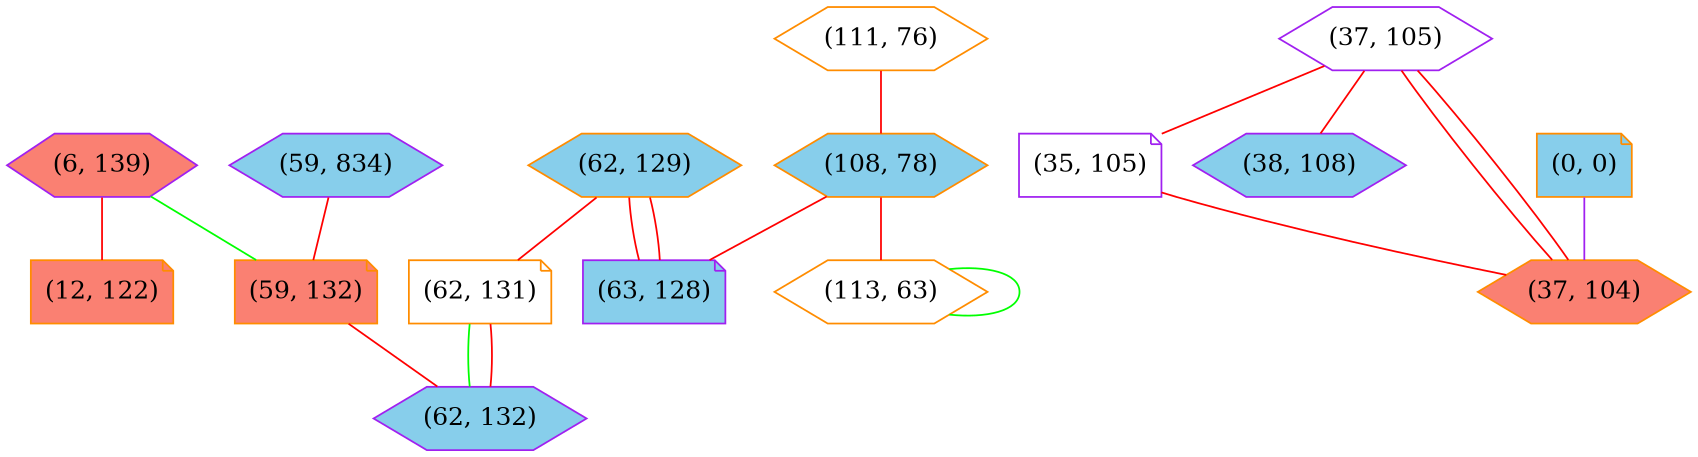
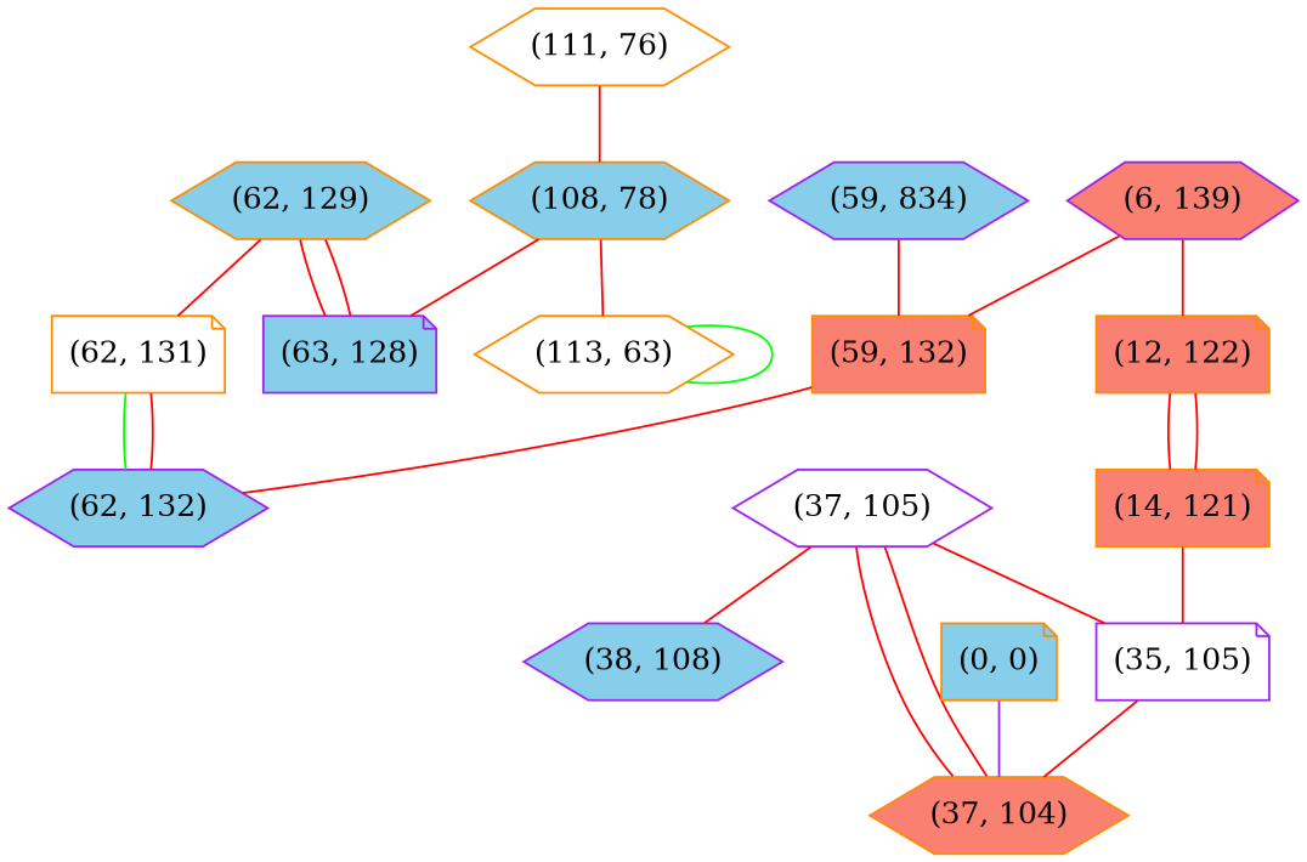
  graph {
    node [color=darkorange fillcolor=skyblue shape=hexagon style=filled]
    edge [color=red weight=1]
    n1 [label="(108, 78)"]
    "(111, 76)" [fillcolor=white]
    "(63, 128)" [color=purple shape=note]
    "(113, 63)" [fillcolor=white]
    "(37, 105)" [color=purple fillcolor=white]
    "(35, 105)" [color=purple fillcolor=white shape=note]
    "(38, 108)" [color=purple]
    "(37, 104)" [fillcolor=salmon]
    "(62, 129)"
    "(62, 131)" [fillcolor=white shape=note]
    "(62, 132)" [color=purple]
    "(0, 0)" [shape=note]
    "(6, 139)" [color=purple fillcolor=salmon]
    "(12, 122)" [fillcolor=salmon shape=note]
    "(59, 132)" [fillcolor=salmon shape=note]
+   "(14, 121)" [fillcolor=salmon shape=note]
    n17 [color=purple label="(59, 834)"]
    n1 -- "(63, 128)"
    n1 -- "(113, 63)"
    "(111, 76)" -- n1
    "(113, 63)" -- "(113, 63)" [color=green weight=2]
    "(37, 105)" -- "(35, 105)"
    "(37, 105)" -- "(38, 108)"
    "(37, 105)" -- "(37, 104)"
    "(37, 105)" -- "(37, 104)"
    "(35, 105)" -- "(37, 104)"
    "(62, 129)" -- "(63, 128)"
    "(62, 129)" -- "(63, 128)"
    "(62, 129)" -- "(62, 131)"
    "(62, 131)" -- "(62, 132)" [color=green weight=2]
    "(62, 131)" -- "(62, 132)"
    "(0, 0)" -- "(37, 104)" [color=purple weight=4]
    "(6, 139)" -- "(12, 122)"
-   "(6, 139)" -- "(59, 132)" [color=green]
+   "(6, 139)" -- "(59, 132)"
+   "(12, 122)" -- "(14, 121)"
+   "(12, 122)" -- "(14, 121)"
    "(59, 132)" -- "(62, 132)"
+   "(14, 121)" -- "(35, 105)"
    n17 -- "(59, 132)"
  }
